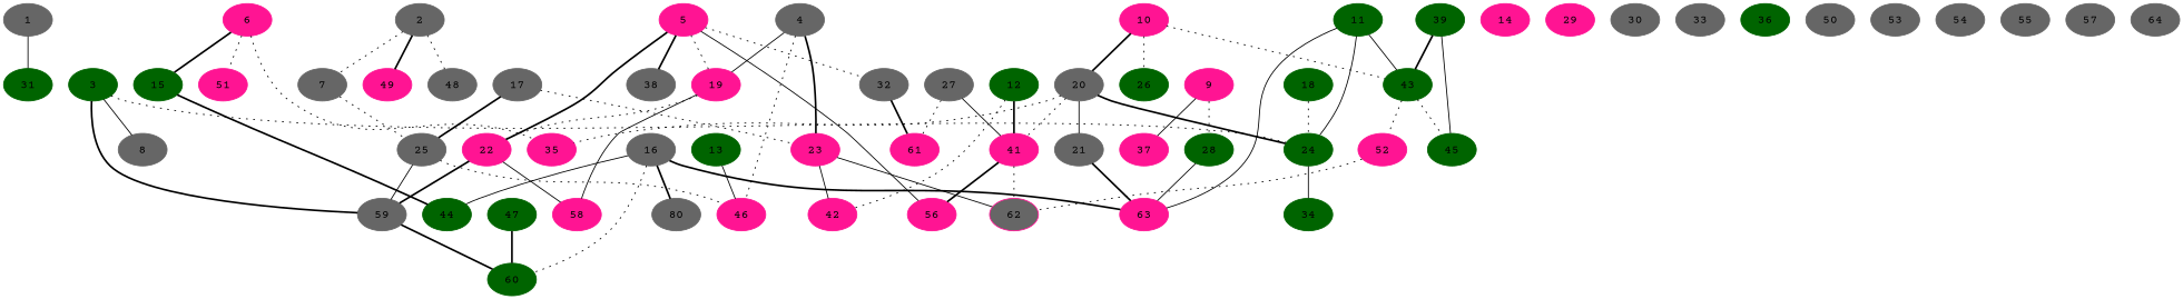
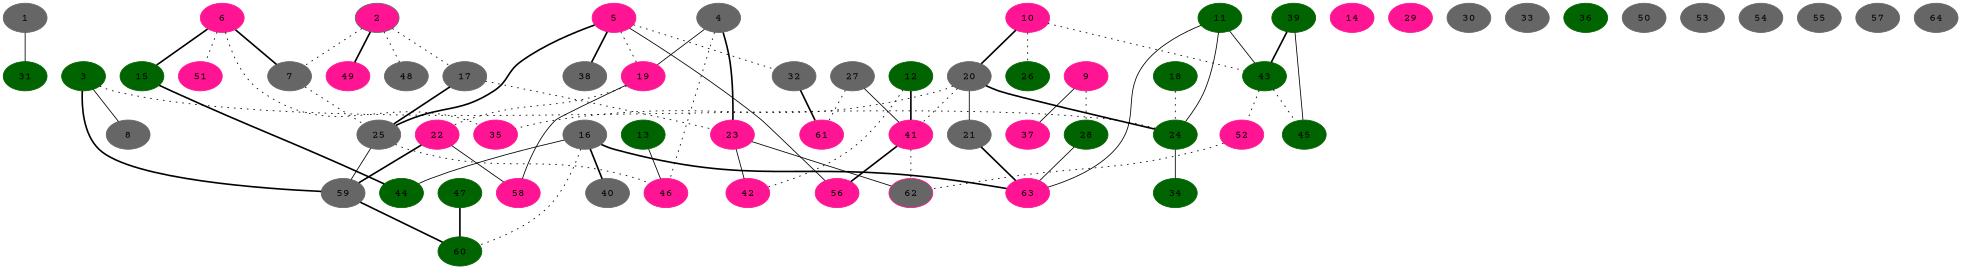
  graph {
    fontname="Courier Prime"
    node [color=gray40 fontname="Courier Prime" style=filled]
    edge [fontname="Courier Prime" style=dotted]
    31 [color=darkgreen]
    1
-   2
+   2 [fillcolor=deeppink]
    7
    17
    48
    49 [color=deeppink]
    25
    23 [color=deeppink]
    3 [color=darkgreen]
    8
    24 [color=darkgreen]
    59
    34 [color=darkgreen]
    60 [color=darkgreen]
    19 [color=deeppink]
    4
    46 [color=deeppink]
    22 [color=deeppink]
    58 [color=deeppink]
    42 [color=deeppink]
    62 [color=deeppink fillcolor=gray40]
    5 [color=deeppink]
    32
    38
    56 [color=deeppink]
    61 [color=deeppink]
    6 [color=deeppink]
    15 [color=darkgreen]
    35 [color=deeppink]
    51 [color=deeppink]
    44 [color=darkgreen]
    9 [color=deeppink]
    28 [color=darkgreen]
    37 [color=deeppink]
    63 [color=deeppink]
    10 [color=deeppink]
    20
    26 [color=darkgreen]
    43 [color=darkgreen]
    41 [color=deeppink]
    21
    45 [color=darkgreen]
    52 [color=deeppink]
    11 [color=darkgreen]
    12 [color=darkgreen]
    13 [color=darkgreen]
    14 [color=deeppink]
    16
-   40 [label=80]
+   40
    18 [color=darkgreen]
    27
    29 [color=deeppink]
    30
    33
    36 [color=darkgreen]
    39 [color=darkgreen]
    47 [color=darkgreen]
    50
    53
    54
    55
    57
    64
    1 -- 31 [style=solid]
    2 -- 7
+   2 -- 17
    2 -- 48
    2 -- 49 [style=bold]
    7 -- 25
    17 -- 25 [style=bold]
    17 -- 23
    25 -- 59 [style=solid]
    25 -- 46
    23 -- 42 [style=solid]
    23 -- 62 [style=solid]
    3 -- 8 [style=solid]
    3 -- 24
    3 -- 59 [style=bold]
    24 -- 34 [style=solid]
    59 -- 60 [style=bold]
    19 -- 22
    19 -- 58 [style=solid]
    4 -- 23 [style=bold]
    4 -- 19 [style=solid]
    4 -- 46
    22 -- 59 [style=bold]
    22 -- 58 [style=solid]
-   5 -- 22 [style=bold]
+   5 -- 25 [style=bold]
    5 -- 19
    5 -- 32
    5 -- 38 [style=bold]
    5 -- 56 [style=solid]
    32 -- 61 [style=bold]
+   6 -- 7 [style=bold]
    6 -- 15 [style=bold]
    6 -- 35
    6 -- 51
    15 -- 44 [style=bold]
    9 -- 28
    9 -- 37 [style=solid]
    28 -- 63 [style=solid]
    10 -- 20 [style=bold]
    10 -- 26
    10 -- 43
    20 -- 24 [style=bold]
    20 -- 35
    20 -- 41
    20 -- 21 [style=solid]
    43 -- 45
    43 -- 52
    41 -- 62
    41 -- 56 [style=bold]
    21 -- 63 [style=bold]
    52 -- 62
    11 -- 24 [style=solid]
    11 -- 63 [style=solid]
    11 -- 43 [style=solid]
    12 -- 42
    12 -- 41 [style=bold]
    13 -- 46 [style=solid]
    16 -- 60
    16 -- 44 [style=solid]
    16 -- 63 [style=bold]
    16 -- 40 [style=bold]
    18 -- 24
    27 -- 61
    27 -- 41 [style=solid]
    39 -- 43 [style=bold]
    39 -- 45 [style=solid]
    47 -- 60 [style=bold]
  }
